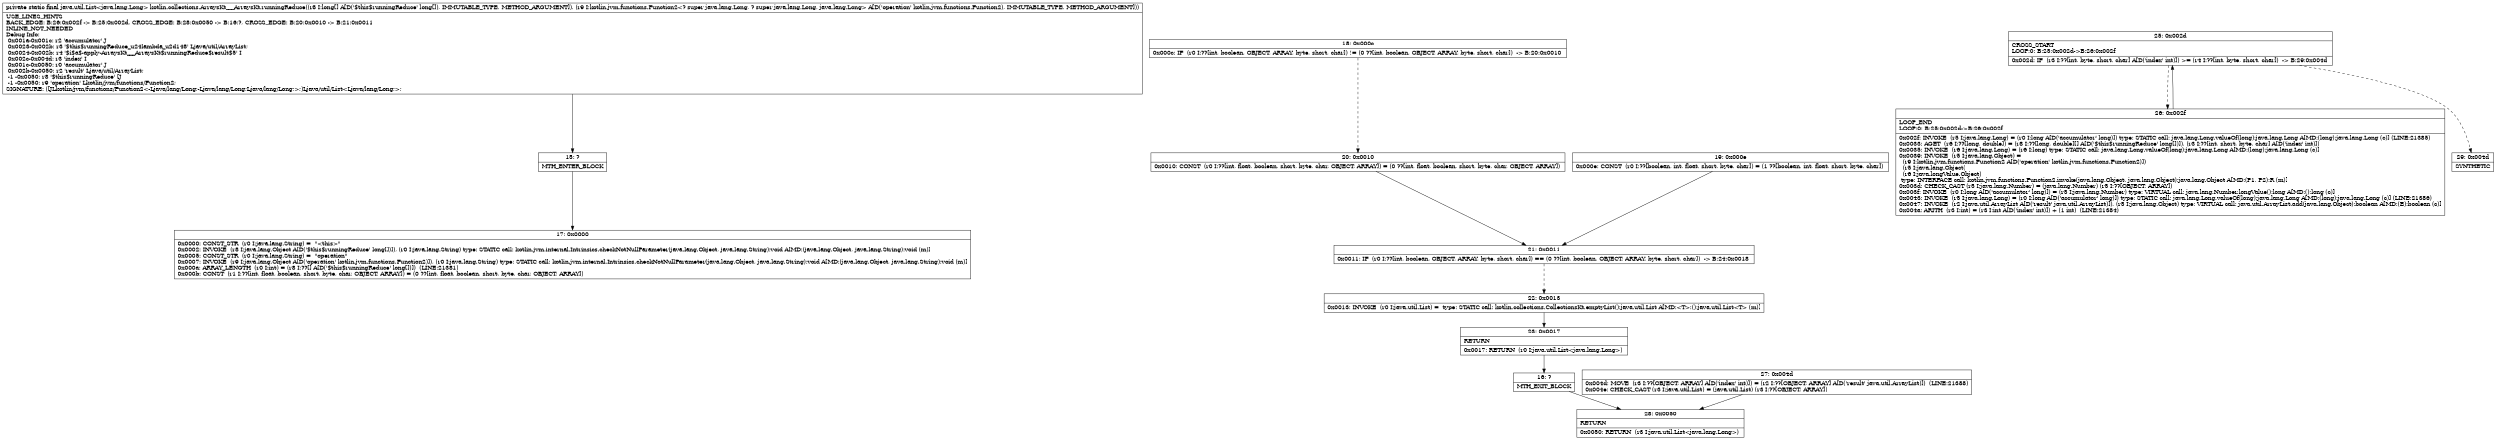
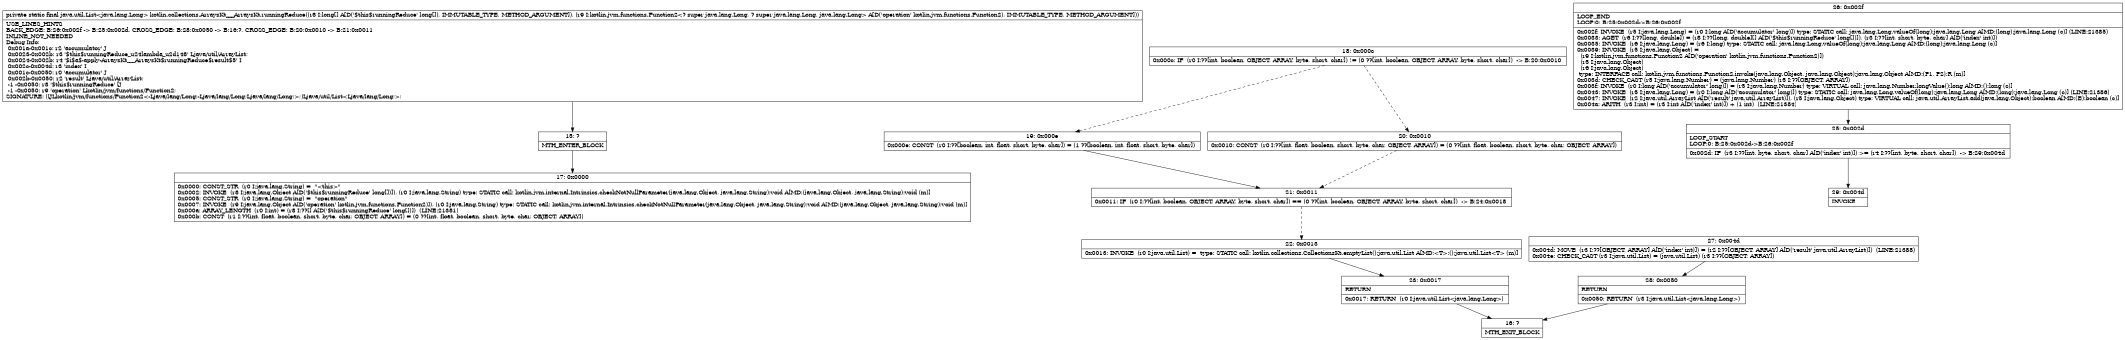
  digraph {
    node [shape=record]
    n1 [label="{15\:\ ?|MTH_ENTER_BLOCK\l}"]
    n2 [label="{17\:\ 0x0000|0x0000: CONST_STR  (r0 I:java.lang.String) =  \"\<this\>\" \l0x0002: INVOKE  (r8 I:java.lang.Object A[D('$this$runningReduce' long[])]), (r0 I:java.lang.String) type: STATIC call: kotlin.jvm.internal.Intrinsics.checkNotNullParameter(java.lang.Object, java.lang.String):void A[MD:(java.lang.Object, java.lang.String):void (m)]\l0x0005: CONST_STR  (r0 I:java.lang.String) =  \"operation\" \l0x0007: INVOKE  (r9 I:java.lang.Object A[D('operation' kotlin.jvm.functions.Function2)]), (r0 I:java.lang.String) type: STATIC call: kotlin.jvm.internal.Intrinsics.checkNotNullParameter(java.lang.Object, java.lang.String):void A[MD:(java.lang.Object, java.lang.String):void (m)]\l0x000a: ARRAY_LENGTH  (r0 I:int) = (r8 I:??[] A[D('$this$runningReduce' long[])])  (LINE:21381)\l0x000b: CONST  (r1 I:??[int, float, boolean, short, byte, char, OBJECT, ARRAY]) = (0 ??[int, float, boolean, short, byte, char, OBJECT, ARRAY]) \l}"]
    n3 [label="{18\:\ 0x000c|0x000c: IF  (r0 I:??[int, boolean, OBJECT, ARRAY, byte, short, char]) != (0 ??[int, boolean, OBJECT, ARRAY, byte, short, char])  \-\> B:20:0x0010 \l}"]
    n4 [label="{19\:\ 0x000e|0x000e: CONST  (r0 I:??[boolean, int, float, short, byte, char]) = (1 ??[boolean, int, float, short, byte, char]) \l}"]
    n5 [label="{20\:\ 0x0010|0x0010: CONST  (r0 I:??[int, float, boolean, short, byte, char, OBJECT, ARRAY]) = (0 ??[int, float, boolean, short, byte, char, OBJECT, ARRAY]) \l}"]
    n6 [label="{21\:\ 0x0011|0x0011: IF  (r0 I:??[int, boolean, OBJECT, ARRAY, byte, short, char]) == (0 ??[int, boolean, OBJECT, ARRAY, byte, short, char])  \-\> B:24:0x0018 \l}"]
    n7 [label="{22\:\ 0x0013|0x0013: INVOKE  (r0 I:java.util.List) =  type: STATIC call: kotlin.collections.CollectionsKt.emptyList():java.util.List A[MD:\<T\>:():java.util.List\<T\> (m)]\l}"]
    n8 [label="{23\:\ 0x0017|RETURN\l|0x0017: RETURN  (r0 I:java.util.List\<java.lang.Long\>) \l}"]
    n9 [label="{16\:\ ?|MTH_EXIT_BLOCK\l}"]
-   n10 [label="{25\:\ 0x002d|CROSS_START\lLOOP:0: B:25:0x002d\-\>B:26:0x002f\l|0x002d: IF  (r3 I:??[int, byte, short, char] A[D('index' int)]) \>= (r4 I:??[int, byte, short, char])  \-\> B:29:0x004d \l}"]
-   n11 [label="{26\:\ 0x002f|LOOP_END\lLOOP:0: B:25:0x002d\-\>B:26:0x002f\l|0x002f: INVOKE  (r5 I:java.lang.Long) = (r0 I:long A[D('accumulator' long)]) type: STATIC call: java.lang.Long.valueOf(long):java.lang.Long A[MD:(long):java.lang.Long (c)] (LINE:21385)\l0x0033: AGET  (r6 I:??[long, double]) = (r8 I:??[long, double][] A[D('$this$runningReduce' long[])]), (r3 I:??[int, short, byte, char] A[D('index' int)]) \l0x0035: INVOKE  (r6 I:java.lang.Long) = (r6 I:long) type: STATIC call: java.lang.Long.valueOf(long):java.lang.Long A[MD:(long):java.lang.Long (c)]\l0x0039: INVOKE  (r5 I:java.lang.Object) = \l  (r9 I:kotlin.jvm.functions.Function2 A[D('operation' kotlin.jvm.functions.Function2)])\l  (r5 I:java.lang.Object)\l  (r6 I:java.longValue.Object)\l type: INTERFACE call: kotlin.jvm.functions.Function2.invoke(java.lang.Object, java.lang.Object):java.lang.Object A[MD:(P1, P2):R (m)]\l0x003d: CHECK_CAST (r5 I:java.lang.Number) = (java.lang.Number) (r5 I:??[OBJECT, ARRAY]) \l0x003f: INVOKE  (r0 I:long A[D('accumulator' long)]) = (r5 I:java.lang.Number) type: VIRTUAL call: java.lang.Number.longValue():long A[MD:():long (c)]\l0x0043: INVOKE  (r5 I:java.lang.Long) = (r0 I:long A[D('accumulator' long)]) type: STATIC call: java.lang.Long.valueOf(long):java.lang.Long A[MD:(long):java.lang.Long (c)] (LINE:21386)\l0x0047: INVOKE  (r2 I:java.util.ArrayList A[D('result' java.util.ArrayList)]), (r5 I:java.lang.Object) type: VIRTUAL call: java.util.ArrayList.add(java.lang.Object):boolean A[MD:(E):boolean (c)]\l0x004a: ARITH  (r3 I:int) = (r3 I:int A[D('index' int)]) + (1 int)  (LINE:21384)\l}"]
-   n12 [label="{29\:\ 0x004d|SYNTHETIC\l}"]
+   n10 [label="{25\:\ 0x002d|LOOP_START\lLOOP:0: B:25:0x002d\-\>B:26:0x002f\l|0x002d: IF  (r3 I:??[int, byte, short, char] A[D('index' int)]) \>= (r4 I:??[int, byte, short, char])  \-\> B:29:0x004d \l}"]
+   n11 [label="{26\:\ 0x002f|LOOP_END\lLOOP:0: B:25:0x002d\-\>B:26:0x002f\l|0x002f: INVOKE  (r5 I:java.lang.Long) = (r0 I:long A[D('accumulator' long)]) type: STATIC call: java.lang.Long.valueOf(long):java.lang.Long A[MD:(long):java.lang.Long (c)] (LINE:21385)\l0x0033: AGET  (r6 I:??[long, double]) = (r8 I:??[long, double][] A[D('$this$runningReduce' long[])]), (r3 I:??[int, short, byte, char] A[D('index' int)]) \l0x0035: INVOKE  (r6 I:java.lang.Long) = (r6 I:long) type: STATIC call: java.lang.Long.valueOf(long):java.lang.Long A[MD:(long):java.lang.Long (c)]\l0x0039: INVOKE  (r5 I:java.lang.Object) = \l  (r9 I:kotlin.jvm.functions.Function2 A[D('operation' kotlin.jvm.functions.Function2)])\l  (r5 I:java.lang.Object)\l  (r6 I:java.lang.Object)\l type: INTERFACE call: kotlin.jvm.functions.Function2.invoke(java.lang.Object, java.lang.Object):java.lang.Object A[MD:(P1, P2):R (m)]\l0x003d: CHECK_CAST (r5 I:java.lang.Number) = (java.lang.Number) (r5 I:??[OBJECT, ARRAY]) \l0x003f: INVOKE  (r0 I:long A[D('accumulator' long)]) = (r5 I:java.lang.Number) type: VIRTUAL call: java.lang.Number.longValue():long A[MD:():long (c)]\l0x0043: INVOKE  (r5 I:java.lang.Long) = (r0 I:long A[D('accumulator' long)]) type: STATIC call: java.lang.Long.valueOf(long):java.lang.Long A[MD:(long):java.lang.Long (c)] (LINE:21386)\l0x0047: INVOKE  (r2 I:java.util.ArrayList A[D('result' java.util.ArrayList)]), (r5 I:java.lang.Object) type: VIRTUAL call: java.util.ArrayList.add(java.lang.Object):boolean A[MD:(E):boolean (c)]\l0x004a: ARITH  (r3 I:int) = (r3 I:int A[D('index' int)]) + (1 int)  (LINE:21384)\l}"]
+   n12 [label="{29\:\ 0x004d|INVOKE\l}"]
    n13 [label="{27\:\ 0x004d|0x004d: MOVE  (r3 I:??[OBJECT, ARRAY] A[D('index' int)]) = (r2 I:??[OBJECT, ARRAY] A[D('result' java.util.ArrayList)])  (LINE:21388)\l0x004e: CHECK_CAST (r3 I:java.util.List) = (java.util.List) (r3 I:??[OBJECT, ARRAY]) \l}"]
    n14 [label="{28\:\ 0x0050|RETURN\l|0x0050: RETURN  (r3 I:java.util.List\<java.lang.Long\>) \l}"]
    n15 [label="{private static final java.util.List\<java.lang.Long\> kotlin.collections.ArraysKt___ArraysKt.runningReduce((r8 I:long[] A[D('$this$runningReduce' long[]), IMMUTABLE_TYPE, METHOD_ARGUMENT]), (r9 I:kotlin.jvm.functions.Function2\<? super java.lang.Long, ? super java.lang.Long, java.lang.Long\> A[D('operation' kotlin.jvm.functions.Function2), IMMUTABLE_TYPE, METHOD_ARGUMENT]))  | USE_LINES_HINTS\lBACK_EDGE: B:26:0x002f \-\> B:25:0x002d, CROSS_EDGE: B:28:0x0050 \-\> B:16:?, CROSS_EDGE: B:20:0x0010 \-\> B:21:0x0011\lINLINE_NOT_NEEDED\lDebug Info:\l  0x001a\-0x001c: r2 'accumulator' J\l  0x0023\-0x002b: r3 '$this$runningReduce_u24lambda_u2d148' Ljava\/util\/ArrayList;\l  0x0024\-0x002b: r4 '$i$a$\-apply\-ArraysKt___ArraysKt$runningReduce$result$5' I\l  0x002c\-0x004d: r3 'index' I\l  0x001c\-0x0050: r0 'accumulator' J\l  0x002b\-0x0050: r2 'result' Ljava\/util\/ArrayList;\l  \-1 \-0x0050: r8 '$this$runningReduce' [J\l  \-1 \-0x0050: r9 'operation' Lkotlin\/jvm\/functions\/Function2;\lSIGNATURE: ([JLkotlin\/jvm\/functions\/Function2\<\-Ljava\/lang\/Long;\-Ljava\/lang\/Long;Ljava\/lang\/Long;\>;)Ljava\/util\/List\<Ljava\/lang\/Long;\>;\l}"]
    n1 -> n2
+   n3 -> n4 [style=dashed]
    n3 -> n5 [style=dashed]
    n4 -> n6
-   n5 -> n6
+   n5 -> n6 [style=dashed]
    n6 -> n7 [style=dashed]
    n7 -> n8
    n8 -> n9
-   n10 -> n11 [style=dashed]
-   n10 -> n12 [style=dashed]
+   n10 -> n12
    n11 -> n10
    n13 -> n14
-   n9 -> n14
+   n14 -> n9
    n15 -> n1
  }
